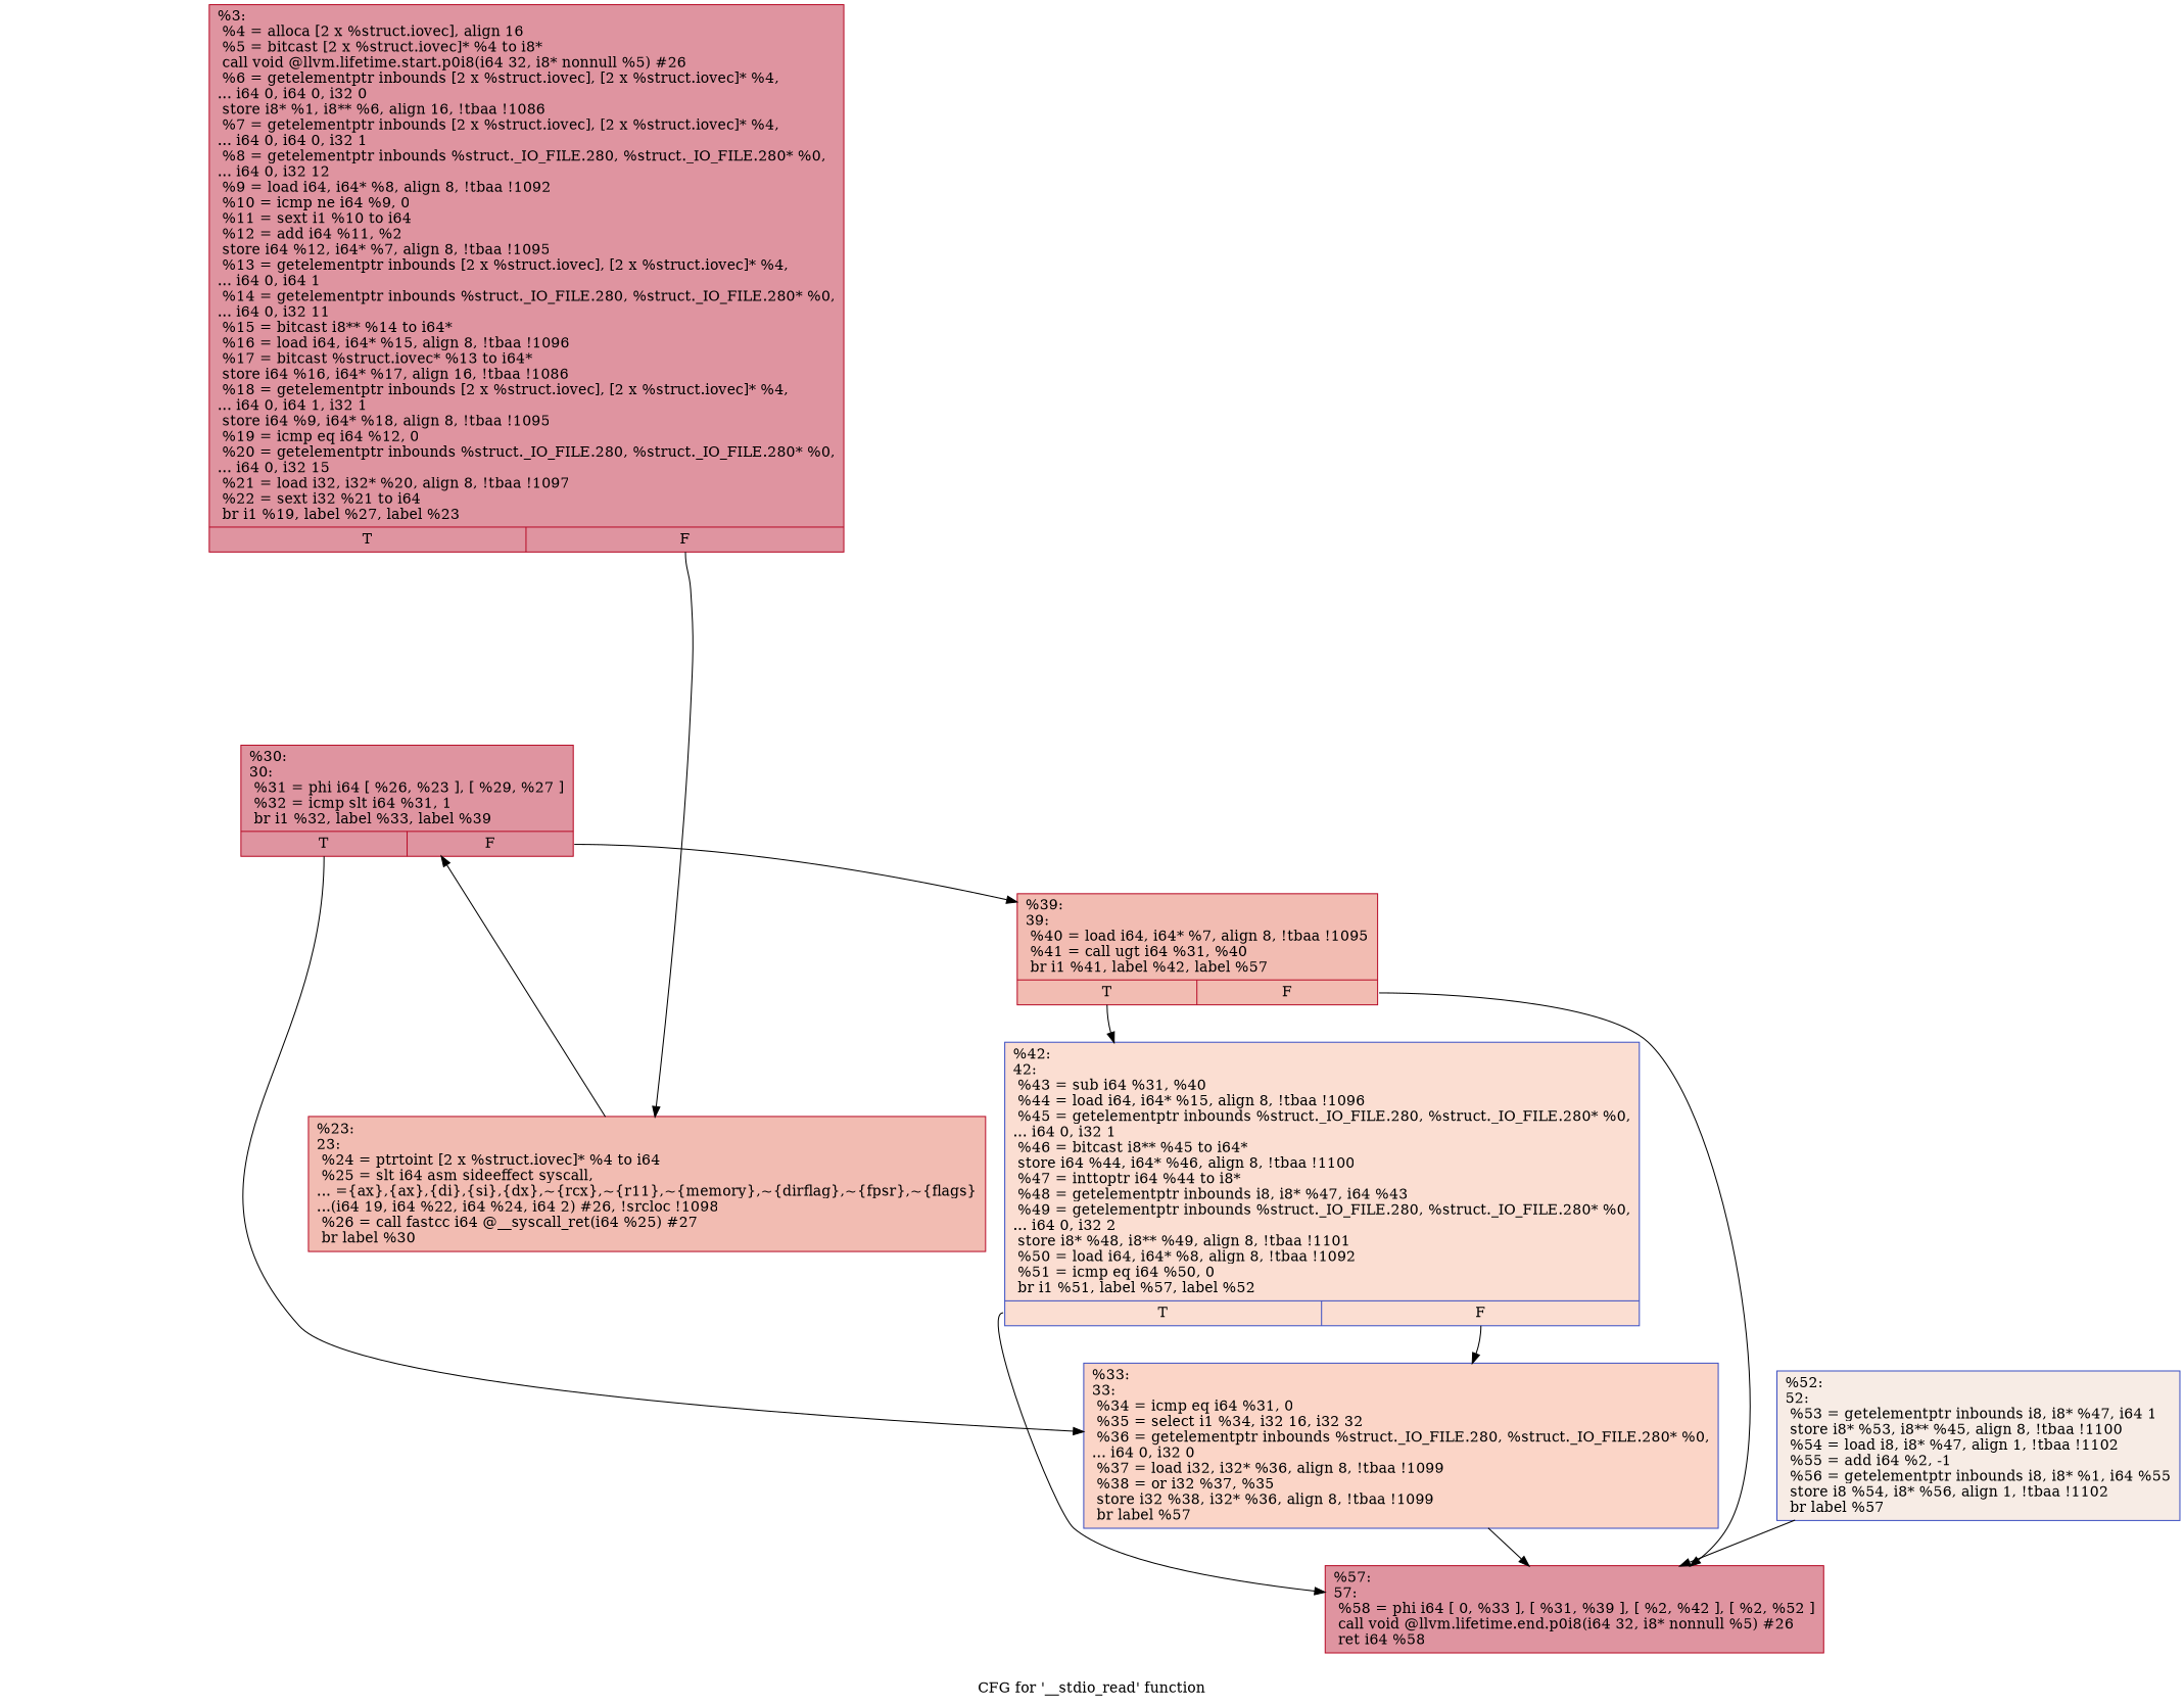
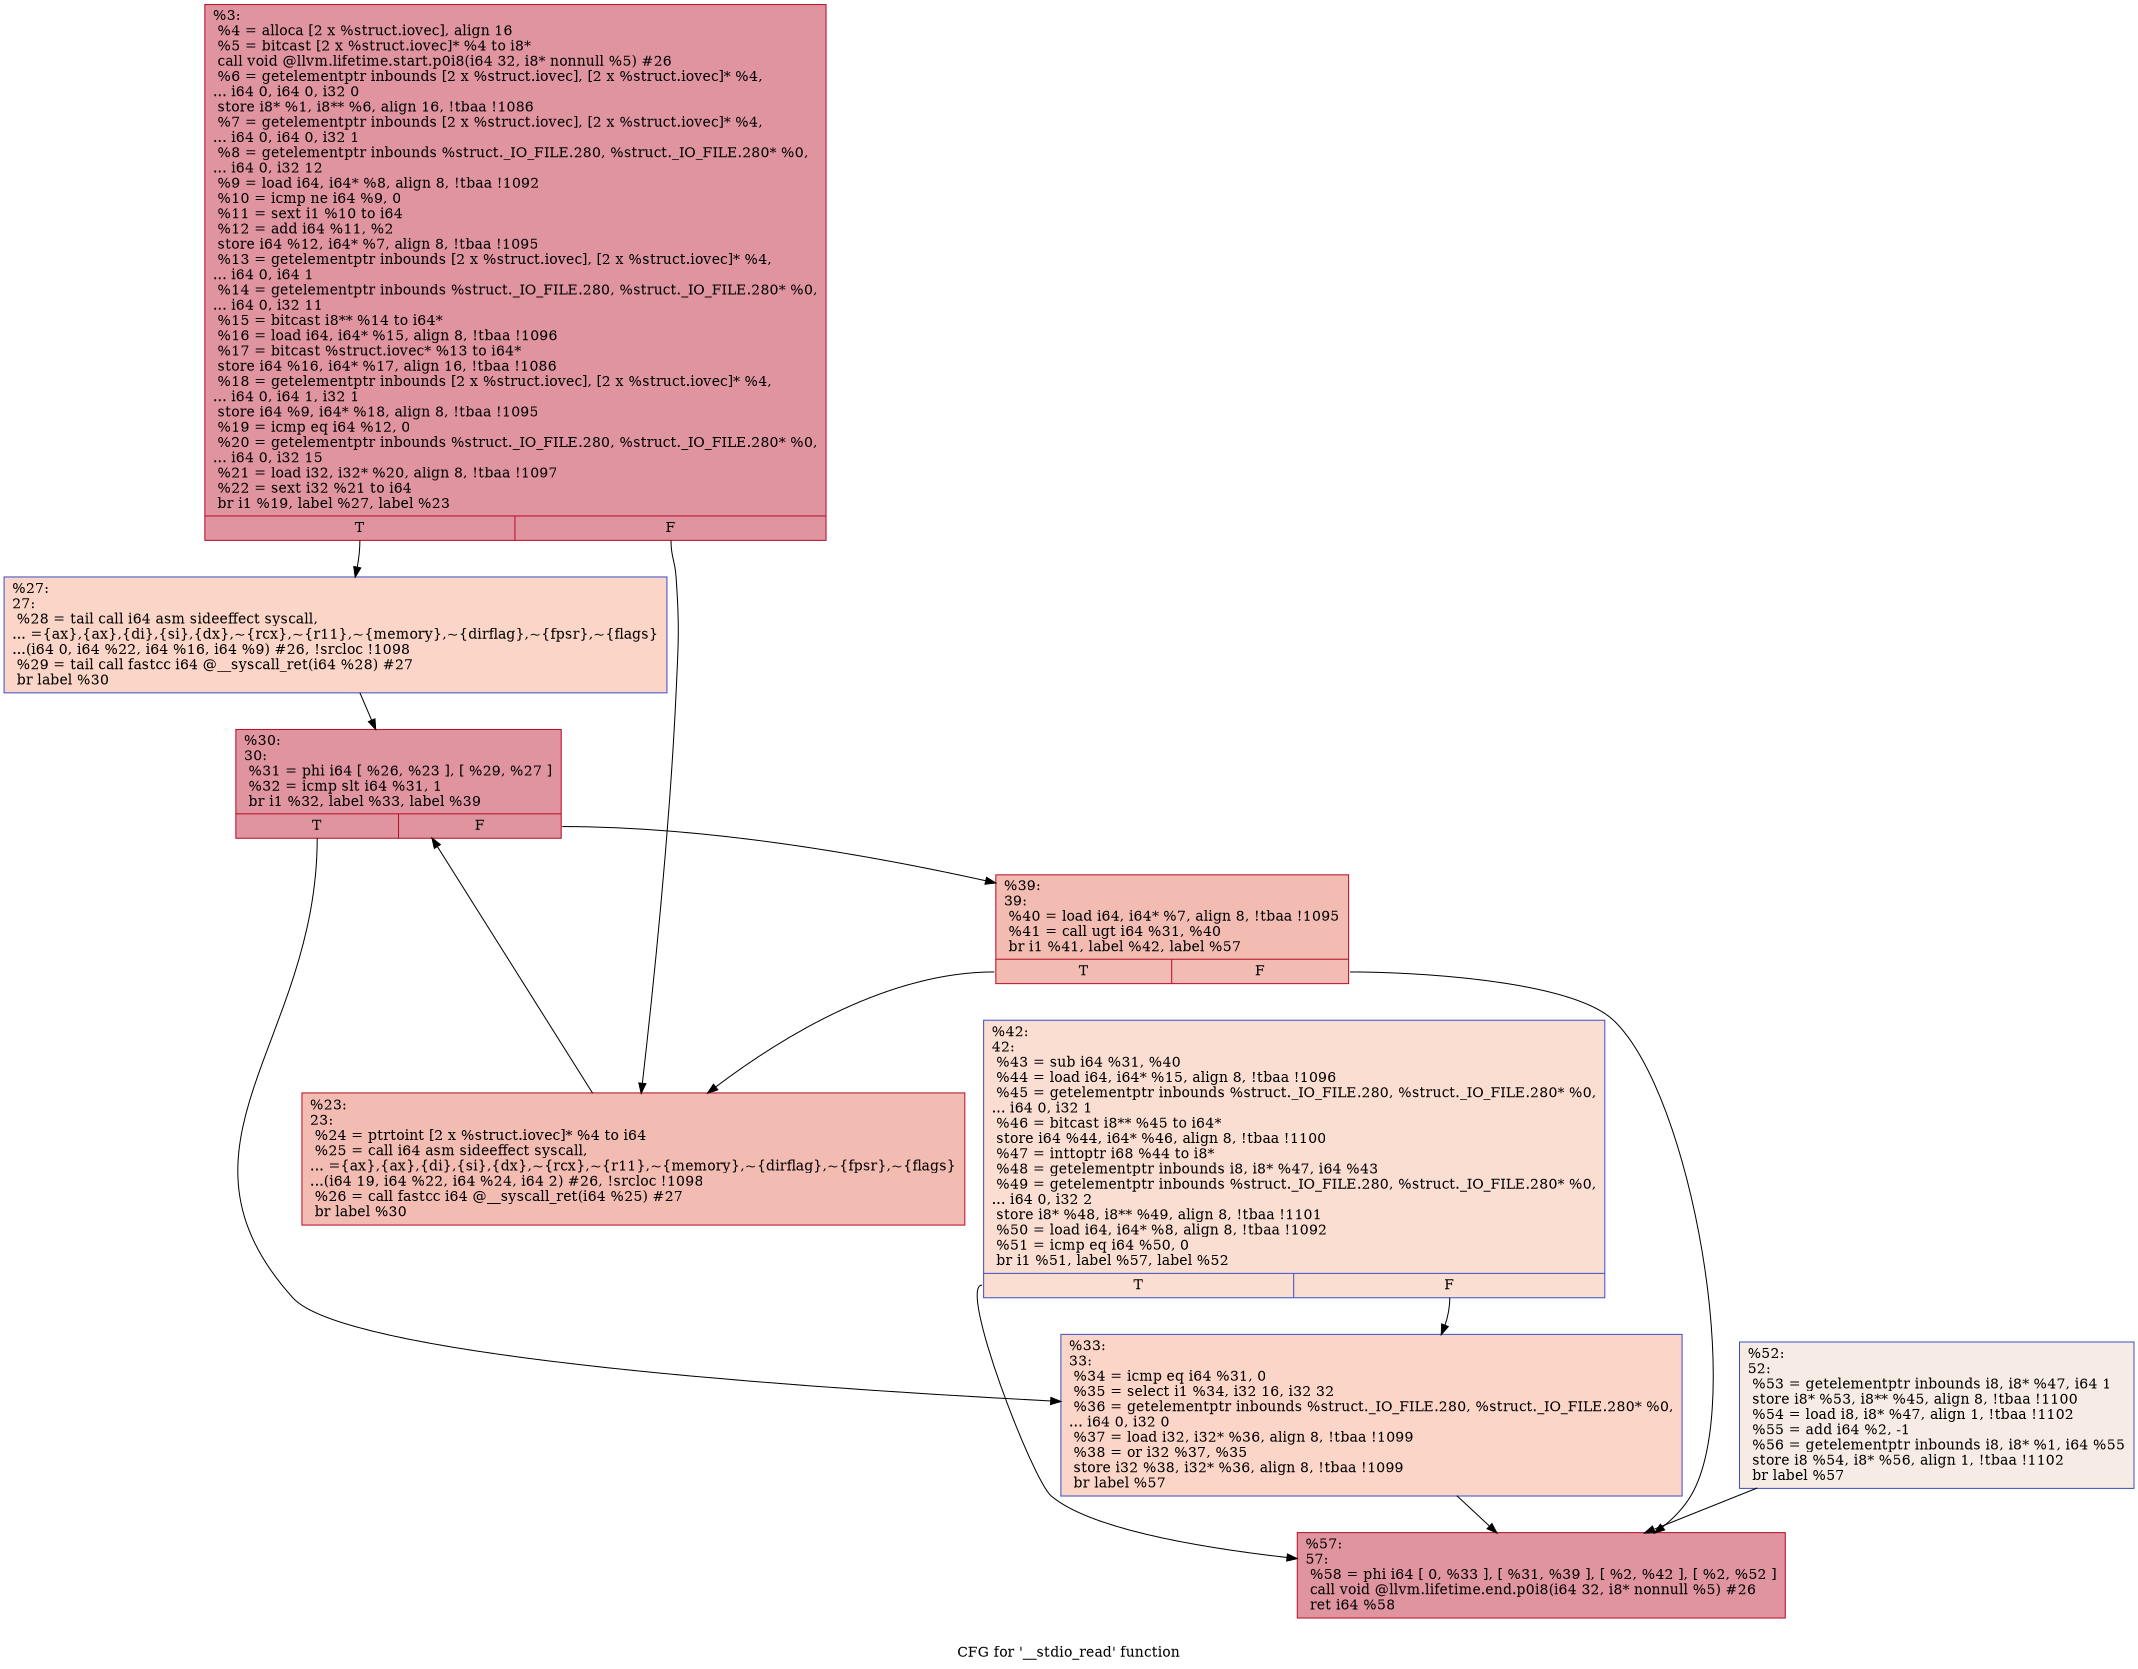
  digraph {
    fontname="DejaVu Serif"
    label="CFG for '__stdio_read' function"
    node [color="#b70d28ff" fillcolor="#b70d2870" fontname="DejaVu Serif" shape=record style=filled]
    edge [fontname="DejaVu Serif"]
    n1 [label="{%3:\l  %4 = alloca [2 x %struct.iovec], align 16\l  %5 = bitcast [2 x %struct.iovec]* %4 to i8*\l  call void @llvm.lifetime.start.p0i8(i64 32, i8* nonnull %5) #26\l  %6 = getelementptr inbounds [2 x %struct.iovec], [2 x %struct.iovec]* %4,\l... i64 0, i64 0, i32 0\l  store i8* %1, i8** %6, align 16, !tbaa !1086\l  %7 = getelementptr inbounds [2 x %struct.iovec], [2 x %struct.iovec]* %4,\l... i64 0, i64 0, i32 1\l  %8 = getelementptr inbounds %struct._IO_FILE.280, %struct._IO_FILE.280* %0,\l... i64 0, i32 12\l  %9 = load i64, i64* %8, align 8, !tbaa !1092\l  %10 = icmp ne i64 %9, 0\l  %11 = sext i1 %10 to i64\l  %12 = add i64 %11, %2\l  store i64 %12, i64* %7, align 8, !tbaa !1095\l  %13 = getelementptr inbounds [2 x %struct.iovec], [2 x %struct.iovec]* %4,\l... i64 0, i64 1\l  %14 = getelementptr inbounds %struct._IO_FILE.280, %struct._IO_FILE.280* %0,\l... i64 0, i32 11\l  %15 = bitcast i8** %14 to i64*\l  %16 = load i64, i64* %15, align 8, !tbaa !1096\l  %17 = bitcast %struct.iovec* %13 to i64*\l  store i64 %16, i64* %17, align 16, !tbaa !1086\l  %18 = getelementptr inbounds [2 x %struct.iovec], [2 x %struct.iovec]* %4,\l... i64 0, i64 1, i32 1\l  store i64 %9, i64* %18, align 8, !tbaa !1095\l  %19 = icmp eq i64 %12, 0\l  %20 = getelementptr inbounds %struct._IO_FILE.280, %struct._IO_FILE.280* %0,\l... i64 0, i32 15\l  %21 = load i32, i32* %20, align 8, !tbaa !1097\l  %22 = sext i32 %21 to i64\l  br i1 %19, label %27, label %23\l|{<s0>T|<s1>F}}"]
-   n3 [fillcolor="#e1675170" label="{%23:\l23:                                               \l  %24 = ptrtoint [2 x %struct.iovec]* %4 to i64\l  %25 = slt i64 asm sideeffect syscall,\l... =\{ax\},\{ax\},\{di\},\{si\},\{dx\},~\{rcx\},~\{r11\},~\{memory\},~\{dirflag\},~\{fpsr\},~\{flags\}\l...(i64 19, i64 %22, i64 %24, i64 2) #26, !srcloc !1098\l  %26 = call fastcc i64 @__syscall_ret(i64 %25) #27\l  br label %30\l}"]
+   n2 [color="#3d50c3ff" fillcolor="#f5a08170" label="{%27:\l27:                                               \l  %28 = tail call i64 asm sideeffect syscall,\l... =\{ax\},\{ax\},\{di\},\{si\},\{dx\},~\{rcx\},~\{r11\},~\{memory\},~\{dirflag\},~\{fpsr\},~\{flags\}\l...(i64 0, i64 %22, i64 %16, i64 %9) #26, !srcloc !1098\l  %29 = tail call fastcc i64 @__syscall_ret(i64 %28) #27\l  br label %30\l}"]
+   n3 [fillcolor="#e1675170" label="{%23:\l23:                                               \l  %24 = ptrtoint [2 x %struct.iovec]* %4 to i64\l  %25 = call i64 asm sideeffect syscall,\l... =\{ax\},\{ax\},\{di\},\{si\},\{dx\},~\{rcx\},~\{r11\},~\{memory\},~\{dirflag\},~\{fpsr\},~\{flags\}\l...(i64 19, i64 %22, i64 %24, i64 2) #26, !srcloc !1098\l  %26 = call fastcc i64 @__syscall_ret(i64 %25) #27\l  br label %30\l}"]
    n4 [label="{%30:\l30:                                               \l  %31 = phi i64 [ %26, %23 ], [ %29, %27 ]\l  %32 = icmp slt i64 %31, 1\l  br i1 %32, label %33, label %39\l|{<s0>T|<s1>F}}"]
    n5 [color="#3d50c3ff" fillcolor="#f5a08170" label="{%33:\l33:                                               \l  %34 = icmp eq i64 %31, 0\l  %35 = select i1 %34, i32 16, i32 32\l  %36 = getelementptr inbounds %struct._IO_FILE.280, %struct._IO_FILE.280* %0,\l... i64 0, i32 0\l  %37 = load i32, i32* %36, align 8, !tbaa !1099\l  %38 = or i32 %37, %35\l  store i32 %38, i32* %36, align 8, !tbaa !1099\l  br label %57\l}"]
    n6 [fillcolor="#e1675170" label="{%39:\l39:                                               \l  %40 = load i64, i64* %7, align 8, !tbaa !1095\l  %41 = call ugt i64 %31, %40\l  br i1 %41, label %42, label %57\l|{<s0>T|<s1>F}}"]
    n7 [label="{%57:\l57:                                               \l  %58 = phi i64 [ 0, %33 ], [ %31, %39 ], [ %2, %42 ], [ %2, %52 ]\l  call void @llvm.lifetime.end.p0i8(i64 32, i8* nonnull %5) #26\l  ret i64 %58\l}"]
-   n8 [color="#3d50c3ff" fillcolor="#f7b59970" label="{%42:\l42:                                               \l  %43 = sub i64 %31, %40\l  %44 = load i64, i64* %15, align 8, !tbaa !1096\l  %45 = getelementptr inbounds %struct._IO_FILE.280, %struct._IO_FILE.280* %0,\l... i64 0, i32 1\l  %46 = bitcast i8** %45 to i64*\l  store i64 %44, i64* %46, align 8, !tbaa !1100\l  %47 = inttoptr i64 %44 to i8*\l  %48 = getelementptr inbounds i8, i8* %47, i64 %43\l  %49 = getelementptr inbounds %struct._IO_FILE.280, %struct._IO_FILE.280* %0,\l... i64 0, i32 2\l  store i8* %48, i8** %49, align 8, !tbaa !1101\l  %50 = load i64, i64* %8, align 8, !tbaa !1092\l  %51 = icmp eq i64 %50, 0\l  br i1 %51, label %57, label %52\l|{<s0>T|<s1>F}}"]
+   n8 [color="#3d50c3ff" fillcolor="#f7b59970" label="{%42:\l42:                                               \l  %43 = sub i64 %31, %40\l  %44 = load i64, i64* %15, align 8, !tbaa !1096\l  %45 = getelementptr inbounds %struct._IO_FILE.280, %struct._IO_FILE.280* %0,\l... i64 0, i32 1\l  %46 = bitcast i8** %45 to i64*\l  store i64 %44, i64* %46, align 8, !tbaa !1100\l  %47 = inttoptr i68 %44 to i8*\l  %48 = getelementptr inbounds i8, i8* %47, i64 %43\l  %49 = getelementptr inbounds %struct._IO_FILE.280, %struct._IO_FILE.280* %0,\l... i64 0, i32 2\l  store i8* %48, i8** %49, align 8, !tbaa !1101\l  %50 = load i64, i64* %8, align 8, !tbaa !1092\l  %51 = icmp eq i64 %50, 0\l  br i1 %51, label %57, label %52\l|{<s0>T|<s1>F}}"]
    n9 [color="#3d50c3ff" fillcolor="#ecd3c570" label="{%52:\l52:                                               \l  %53 = getelementptr inbounds i8, i8* %47, i64 1\l  store i8* %53, i8** %45, align 8, !tbaa !1100\l  %54 = load i8, i8* %47, align 1, !tbaa !1102\l  %55 = add i64 %2, -1\l  %56 = getelementptr inbounds i8, i8* %1, i64 %55\l  store i8 %54, i8* %56, align 1, !tbaa !1102\l  br label %57\l}"]
+   n1 -> n2 [tailport=s0]
    n1 -> n3 [tailport=s1]
+   n2 -> n4
    n3 -> n4
    n4 -> n5 [tailport=s0]
    n4 -> n6 [tailport=s1]
    n5 -> n7
    n6 -> n7 [tailport=s1]
-   n6 -> n8 [tailport=s0]
+   n6 -> n3 [tailport=s0]
    n8 -> n5 [tailport=s1]
    n8 -> n7 [tailport=s0]
    n9 -> n7
  }
